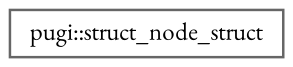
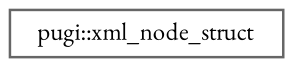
  digraph {
    rankdir=LR
    fontname="EB Garamond"
-   n1 [color=grey40 fillcolor=white fontname="EB Garamond" fontsize=10 height=0.2 label="pugi::struct_node_struct" shape=box style=filled width=0.4]
+   n1 [color=grey40 fillcolor=white fontname="EB Garamond" fontsize=10 height=0.2 label="pugi::xml_node_struct" shape=box style=filled width=0.4]
  }
